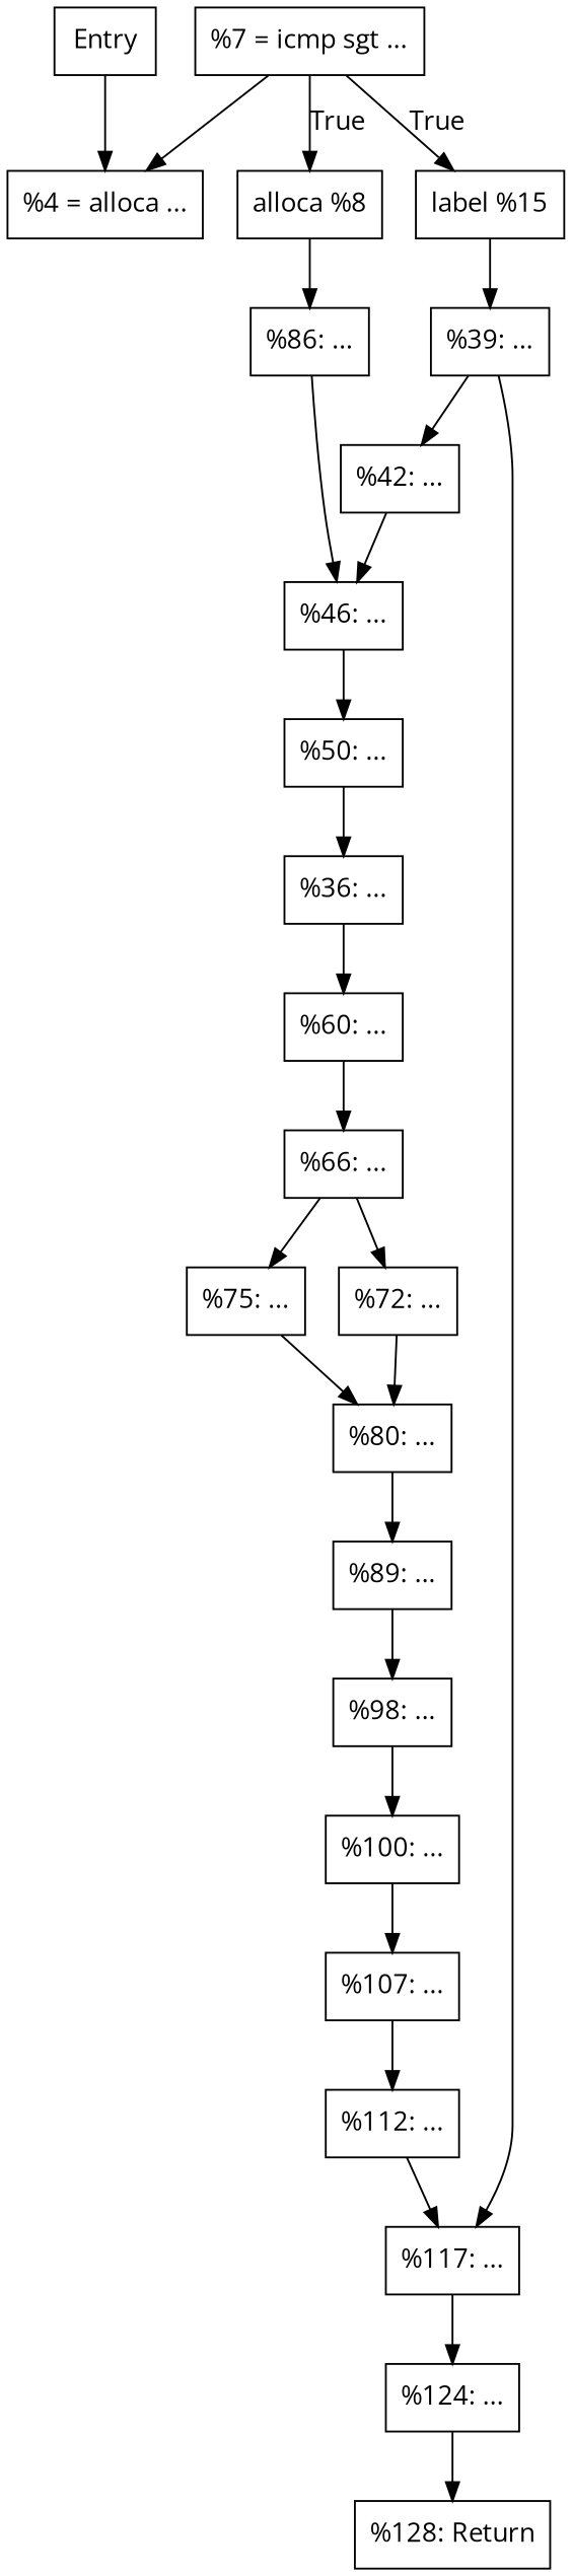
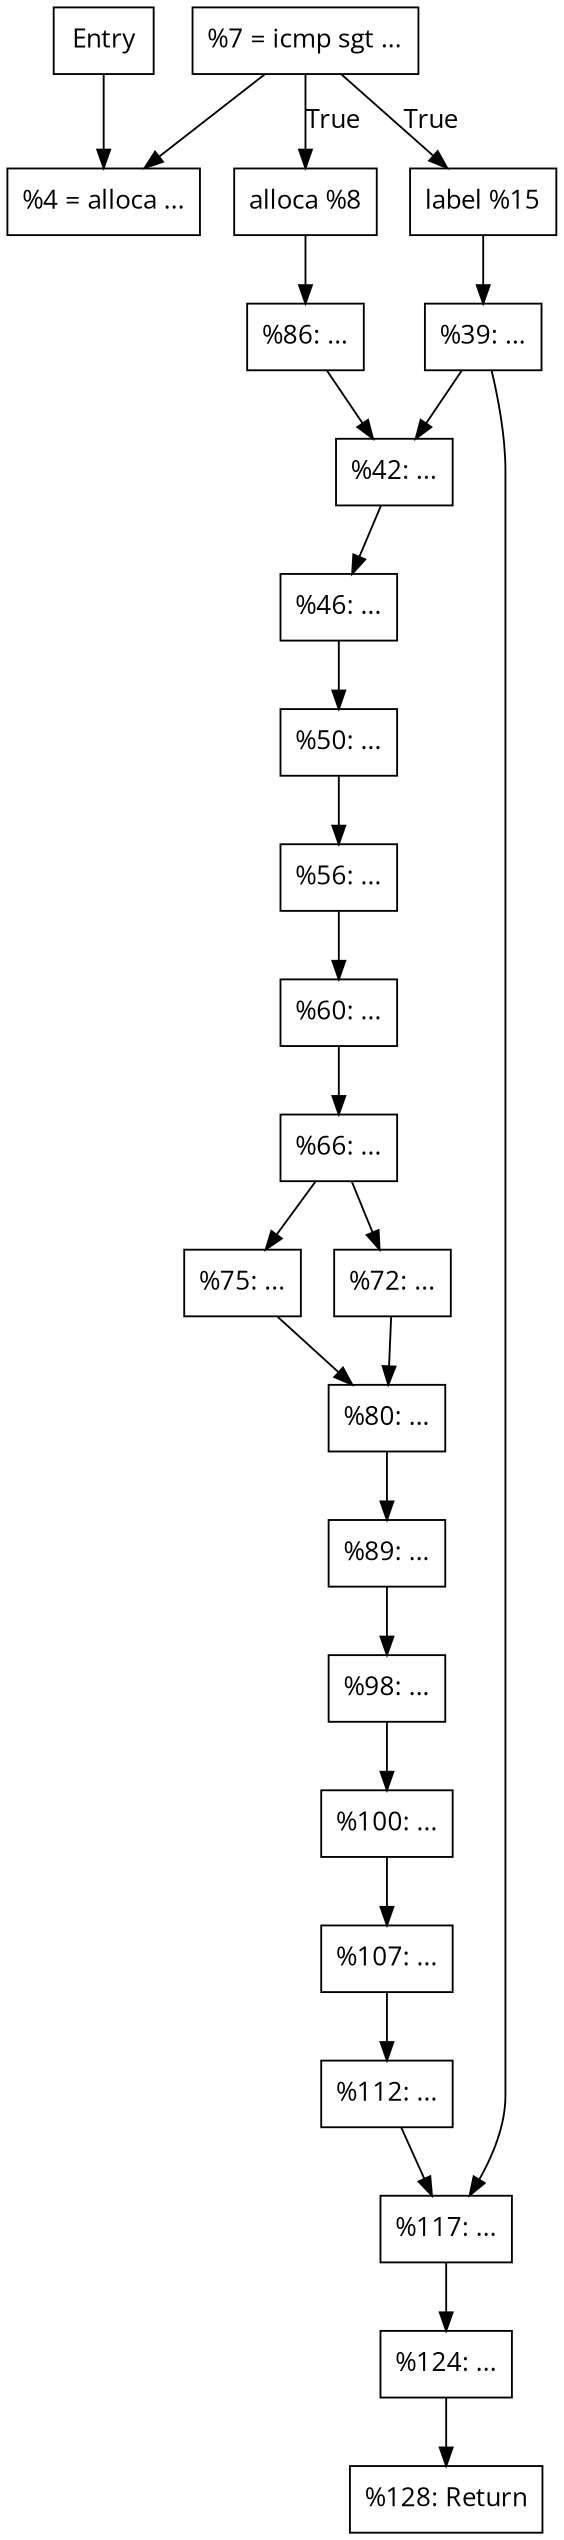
  digraph {
    fontname="Open Sans"
    node [fontname="Open Sans" shape=box]
    edge [fontname="Open Sans"]
    n1 [label=Entry]
    n2 [label="%4 = alloca ..."]
    n3 [label="%7 = icmp sgt ..."]
    n4 [label="alloca %8"]
    n5 [label="label %15"]
    n6 [label="%86: ..."]
    n7 [label="%39: ..."]
    n8 [label="%42: ..."]
    n9 [label="%117: ..."]
    n10 [label="%46: ..."]
    n11 [label="%124: ..."]
    n12 [label="%50: ..."]
-   n13 [label="%36: ..."]
+   n13 [label="%56: ..."]
    n14 [label="%60: ..."]
    n15 [label="%66: ..."]
    n16 [label="%72: ..."]
    n17 [label="%75: ..."]
    n18 [label="%80: ..."]
    n19 [label="%89: ..."]
    n20 [label="%98: ..."]
    n21 [label="%100: ..."]
    n22 [label="%107: ..."]
    n23 [label="%112: ..."]
    n24 [label="%128: Return"]
    n1 -> n2
    n3 -> n2
    n3 -> n4 [label=True]
    n3 -> n5 [label=True]
    n4 -> n6
    n5 -> n7
-   n6 -> n10
+   n6 -> n8
    n7 -> n8
    n7 -> n9
    n8 -> n10
    n9 -> n11
    n10 -> n12
    n11 -> n24
    n12 -> n13
    n13 -> n14
    n14 -> n15
    n15 -> n16
    n15 -> n17
    n16 -> n18
    n17 -> n18
    n18 -> n19
    n19 -> n20
    n20 -> n21
    n21 -> n22
    n22 -> n23
    n23 -> n9
  }
